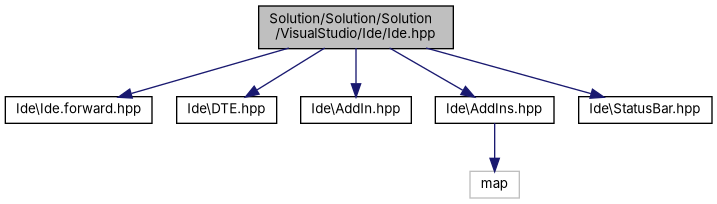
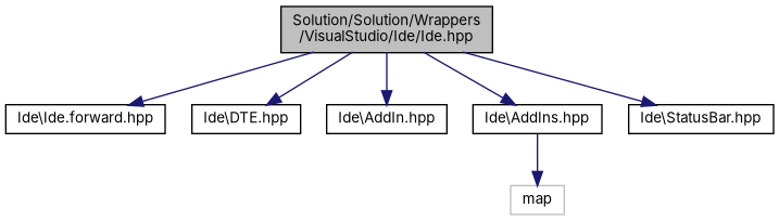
  digraph {
    fontname=Inter
    node [color=black fillcolor=white fontname=Inter fontsize=10 shape=record style=filled]
    edge [color=midnightblue fontname=Inter fontsize=10 labelfontname=Verdana labelfontsize=10 style=solid]
-   n1 [fillcolor=grey75 fontcolor=black height=0.2 label="Solution/Solution/Solution\l/VisualStudio/Ide/Ide.hpp" width=0.4]
+   n1 [fillcolor=grey75 fontcolor=black height=0.2 label="Solution/Solution/Wrappers\l/VisualStudio/Ide/Ide.hpp" width=0.4]
    n2 [height=0.2 label="Ide\\Ide.forward.hpp" width=0.4]
    n3 [height=0.2 label="Ide\\DTE.hpp" width=0.4]
    n4 [height=0.2 label="Ide\\AddIn.hpp" width=0.4]
    n5 [height=0.2 label="Ide\\AddIns.hpp" width=0.4]
    n6 [height=0.2 label="Ide\\StatusBar.hpp" width=0.4]
    n7 [color=grey75 height=0.2 label=map width=0.4]
    n1 -> n2
    n1 -> n3
    n1 -> n4
    n1 -> n5
    n1 -> n6
    n5 -> n7
  }
